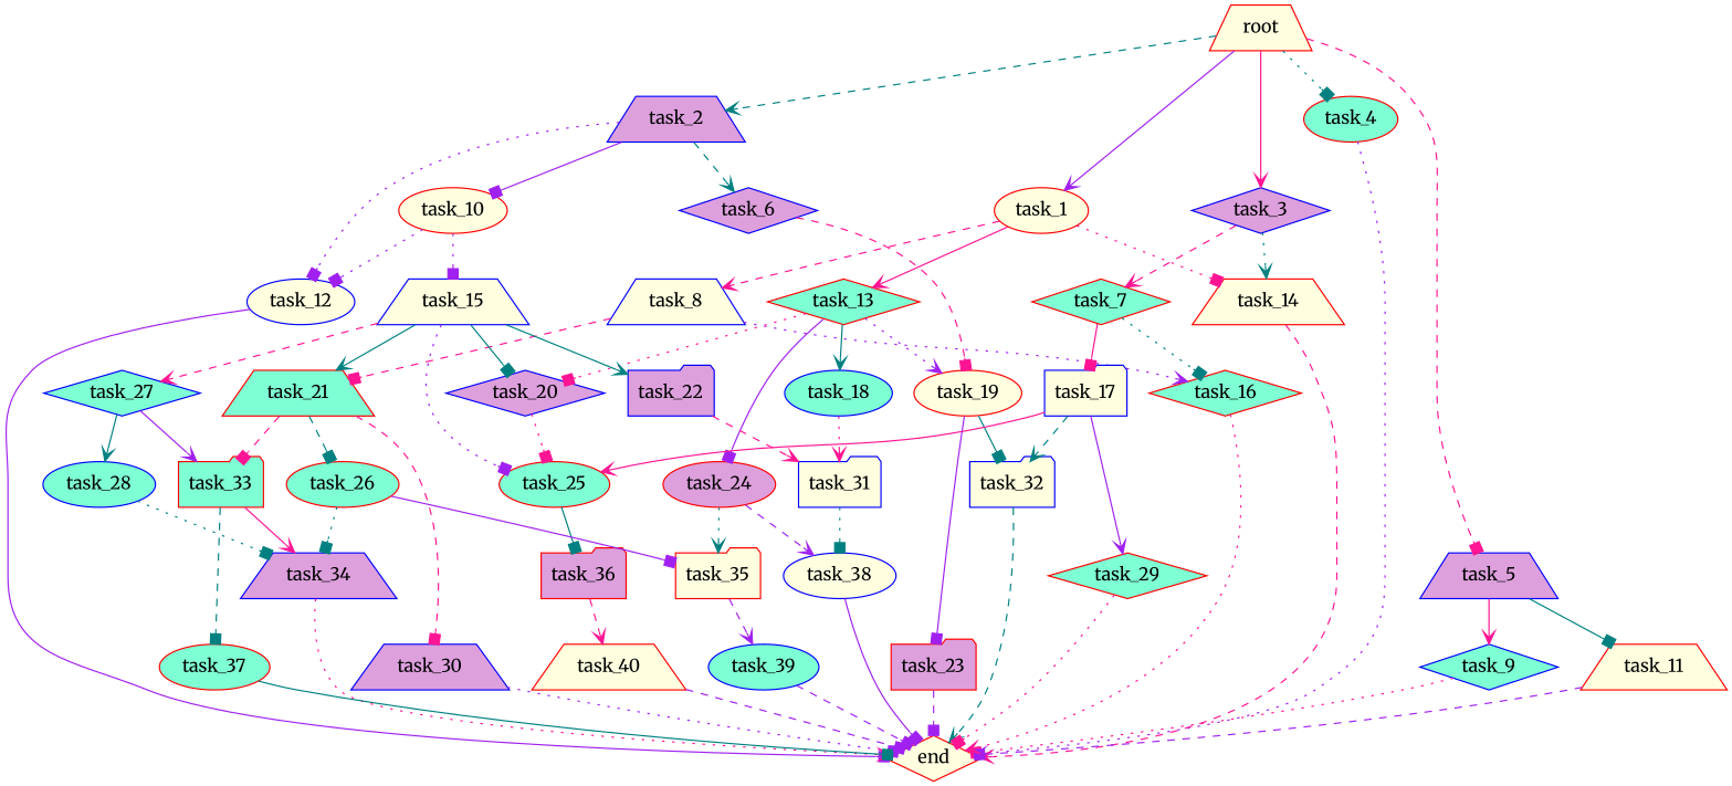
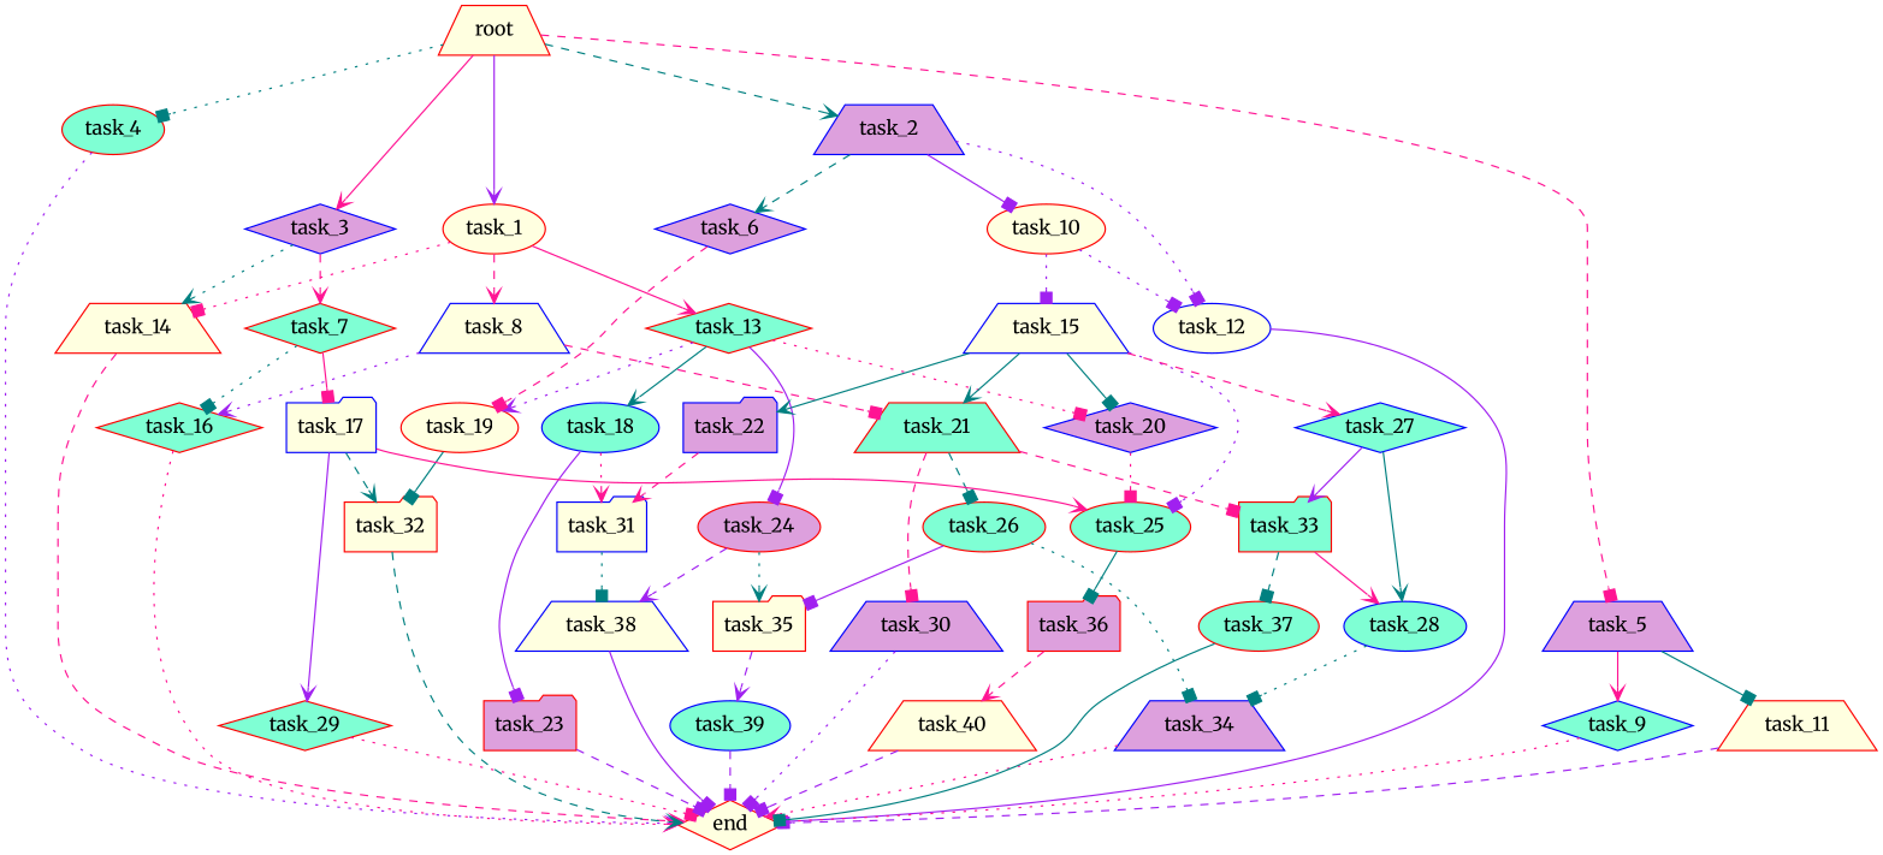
  digraph {
    fontname=Merriweather
    node [color=red fillcolor=lightyellow fontname=Merriweather shape=ellipse style=filled]
    edge [arrowhead=box color=deeppink fontname=Merriweather style=solid]
    root [shape=trapezium]
    task_1
    task_2 [color=blue fillcolor=plum shape=trapezium]
    task_3 [color=blue fillcolor=plum shape=diamond]
    task_4 [fillcolor=aquamarine]
    task_5 [color=blue fillcolor=plum shape=trapezium]
    task_8 [color=blue shape=trapezium]
    task_13 [fillcolor=aquamarine shape=diamond]
    task_14 [shape=trapezium]
    task_6 [color=blue fillcolor=plum shape=diamond]
    task_10
    task_12 [color=blue]
    task_7 [fillcolor=aquamarine shape=diamond]
    end [shape=diamond]
    task_9 [color=blue fillcolor=aquamarine shape=diamond]
    task_11 [shape=trapezium]
    task_16 [fillcolor=aquamarine shape=diamond]
    task_21 [fillcolor=aquamarine shape=trapezium]
    task_19
    task_18 [color=blue fillcolor=aquamarine]
    task_20 [color=blue fillcolor=plum shape=diamond]
    task_24 [fillcolor=plum]
    task_15 [color=blue shape=trapezium]
    task_17 [color=blue shape=folder]
-   task_32 [color=blue shape=folder]
+   task_32 [shape=folder]
    task_25 [fillcolor=aquamarine]
    task_29 [fillcolor=aquamarine shape=diamond]
    task_26 [fillcolor=aquamarine]
    task_30 [color=blue fillcolor=plum shape=trapezium]
    task_33 [fillcolor=aquamarine shape=folder]
    task_22 [color=blue fillcolor=plum shape=folder]
    task_27 [color=blue fillcolor=aquamarine shape=diamond]
    task_23 [fillcolor=plum shape=folder]
    task_31 [color=blue shape=folder]
    task_35 [shape=folder]
-   task_38 [color=blue]
+   task_38 [color=blue shape=trapezium]
    task_36 [fillcolor=plum shape=folder]
    task_28 [color=blue fillcolor=aquamarine]
    task_34 [color=blue fillcolor=plum shape=trapezium]
    task_37 [fillcolor=aquamarine]
    task_39 [color=blue fillcolor=aquamarine]
    task_40 [shape=trapezium]
    root -> task_1 [arrowhead=vee color=purple]
    root -> task_2 [arrowhead=vee color=teal style=dashed]
    root -> task_3 [arrowhead=vee]
    root -> task_4 [color=teal style=dotted]
    root -> task_5 [style=dashed]
    task_1 -> task_8 [arrowhead=vee style=dashed]
    task_1 -> task_13 [arrowhead=vee]
    task_1 -> task_14 [style=dotted]
    task_2 -> task_6 [arrowhead=vee color=teal style=dashed]
    task_2 -> task_10 [color=purple]
    task_2 -> task_12 [color=purple style=dotted]
    task_3 -> task_14 [arrowhead=vee color=teal style=dotted]
    task_3 -> task_7 [arrowhead=vee style=dashed]
    task_4 -> end [arrowhead=vee color=purple style=dotted]
    task_5 -> task_9 [arrowhead=vee]
    task_5 -> task_11 [color=teal]
    task_8 -> task_16 [arrowhead=vee color=purple style=dotted]
    task_8 -> task_21 [style=dashed]
    task_13 -> task_19 [arrowhead=vee color=purple style=dotted]
    task_13 -> task_18 [arrowhead=vee color=teal]
    task_13 -> task_20 [style=dotted]
    task_13 -> task_24 [color=purple]
    task_14 -> end [arrowhead=vee style=dashed]
    task_6 -> task_19 [style=dashed]
    task_10 -> task_12 [color=purple style=dotted]
    task_10 -> task_15 [color=purple style=dotted]
    task_12 -> end [color=purple]
    task_7 -> task_16 [color=teal style=dotted]
    task_7 -> task_17
    task_9 -> end [style=dotted]
    task_11 -> end [color=purple style=dashed]
    task_16 -> end [arrowhead=vee style=dotted]
    task_21 -> task_26 [color=teal style=dashed]
    task_21 -> task_30 [style=dashed]
    task_21 -> task_33 [style=dashed]
    task_19 -> task_32 [color=teal]
-   task_19 -> task_23 [color=purple]
+   task_18 -> task_23 [color=purple]
    task_18 -> task_31 [arrowhead=vee style=dotted]
    task_20 -> task_25 [style=dotted]
    task_24 -> task_35 [arrowhead=vee color=teal style=dotted]
    task_24 -> task_38 [arrowhead=vee color=purple style=dashed]
    task_15 -> task_21 [arrowhead=vee color=teal]
    task_15 -> task_20 [color=teal]
    task_15 -> task_25 [color=purple style=dotted]
    task_15 -> task_22 [arrowhead=vee color=teal]
    task_15 -> task_27 [arrowhead=vee style=dashed]
    task_17 -> task_32 [arrowhead=vee color=teal style=dashed]
    task_17 -> task_25 [arrowhead=vee]
    task_17 -> task_29 [arrowhead=vee color=purple]
    task_32 -> end [arrowhead=vee color=teal style=dashed]
    task_25 -> task_36 [color=teal]
    task_29 -> end [style=dotted]
    task_26 -> task_35 [color=purple]
    task_26 -> task_34 [color=teal style=dotted]
    task_30 -> end [color=purple style=dotted]
-   task_33 -> task_34 [arrowhead=vee]
+   task_33 -> task_28 [arrowhead=vee]
    task_33 -> task_37 [color=teal style=dashed]
    task_22 -> task_31 [arrowhead=vee style=dashed]
    task_27 -> task_33 [arrowhead=vee color=purple]
    task_27 -> task_28 [arrowhead=vee color=teal]
    task_23 -> end [color=purple style=dashed]
    task_31 -> task_38 [color=teal style=dotted]
    task_35 -> task_39 [arrowhead=vee color=purple style=dashed]
    task_38 -> end [color=purple]
    task_36 -> task_40 [arrowhead=vee style=dashed]
    task_28 -> task_34 [color=teal style=dotted]
    task_34 -> end [arrowhead=vee style=dotted]
    task_37 -> end [color=teal]
    task_39 -> end [color=purple style=dashed]
    task_40 -> end [color=purple style=dashed]
  }
